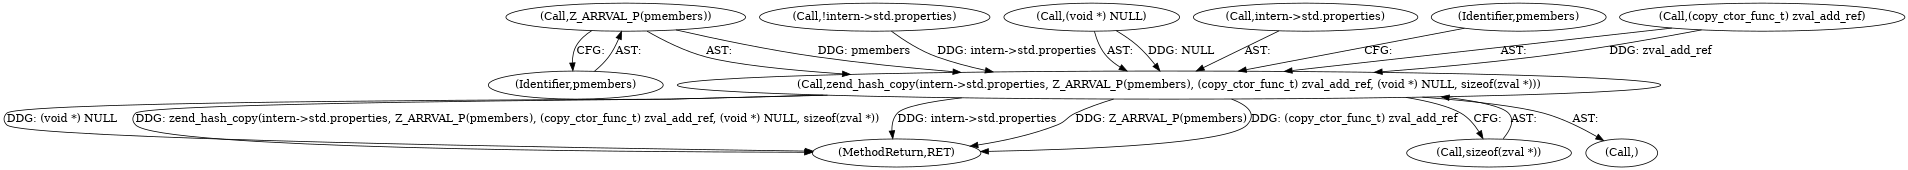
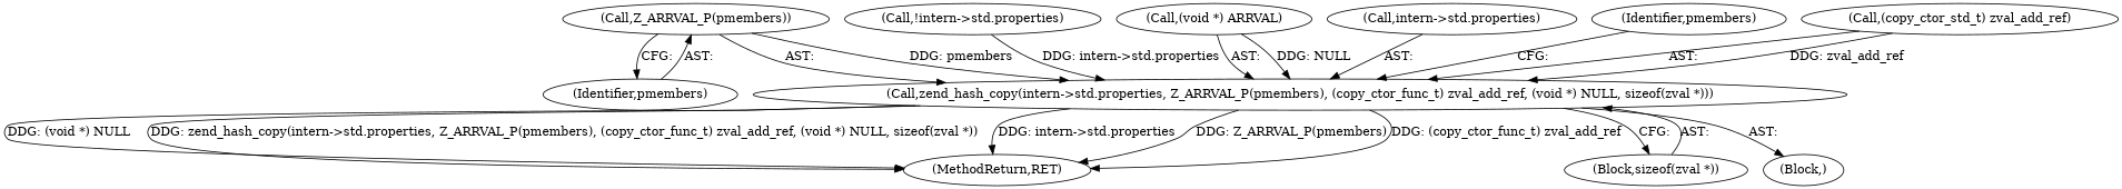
  digraph {
    n1 [label="(Call,Z_ARRVAL_P(pmembers))"]
    n2 [label="(Call,zend_hash_copy(intern->std.properties, Z_ARRVAL_P(pmembers), (copy_ctor_func_t) zval_add_ref, (void *) NULL, sizeof(zval *)))"]
    n3 [label="(Identifier,pmembers)"]
    n4 [label="(MethodReturn,RET)"]
-   n5 [label="(Call,sizeof(zval *))"]
-   n6 [label="(Call,)"]
+   n5 [label="(Block,sizeof(zval *))"]
+   n6 [label="(Block,)"]
    n7 [label="(Call,!intern->std.properties)"]
-   n8 [label="(Call,(void *) NULL)"]
+   n8 [label="(Call,(void *) ARRVAL)"]
    n9 [label="(Call,intern->std.properties)"]
    n10 [label="(Identifier,pmembers)"]
-   n11 [label="(Call,(copy_ctor_func_t) zval_add_ref)"]
+   n11 [label="(Call,(copy_ctor_std_t) zval_add_ref)"]
    n1 -> n2 [label="AST: "]
    n1 -> n2 [label="DDG: pmembers"]
    n1 -> n3 [label="CFG: "]
    n2 -> n4 [label="DDG: (void *) NULL"]
    n2 -> n4 [label="DDG: zend_hash_copy(intern->std.properties, Z_ARRVAL_P(pmembers), (copy_ctor_func_t) zval_add_ref, (void *) NULL, sizeof(zval *))"]
    n2 -> n4 [label="DDG: intern->std.properties"]
    n2 -> n4 [label="DDG: Z_ARRVAL_P(pmembers)"]
    n2 -> n4 [label="DDG: (copy_ctor_func_t) zval_add_ref"]
    n2 -> n5 [label="CFG: "]
    n2 -> n6 [label="AST: "]
    n3 -> n1 [label="AST: "]
    n5 -> n2 [label="AST: "]
    n7 -> n2 [label="DDG: intern->std.properties"]
    n8 -> n2 [label="AST: "]
    n8 -> n2 [label="DDG: NULL"]
    n9 -> n2 [label="AST: "]
    n10 -> n2 [label="CFG: "]
    n11 -> n2 [label="AST: "]
    n11 -> n2 [label="DDG: zval_add_ref"]
  }
